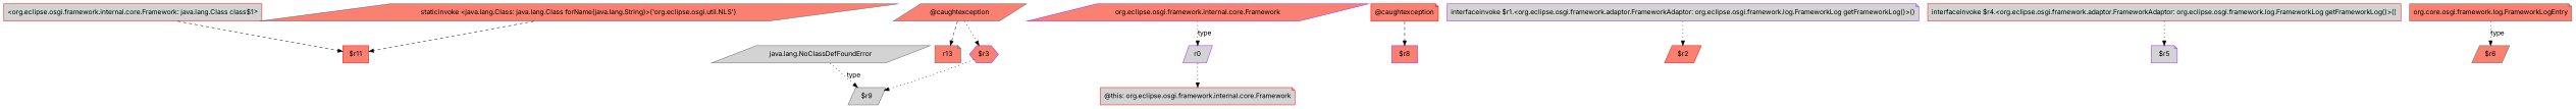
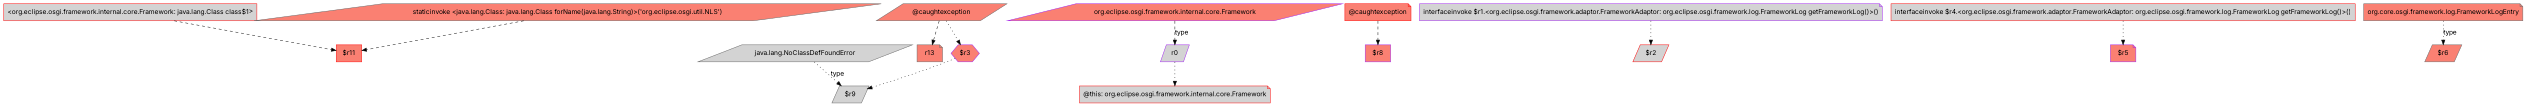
  digraph {
    fontname=Inter
    node [color=gray40 fillcolor=salmon fontname=Inter shape=parallelogram style=filled]
    edge [fontname=Inter style=dotted]
    n1 [color=red fillcolor=lightgrey label="<org.eclipse.osgi.framework.internal.core.Framework: java.lang.Class class$1>" shape=box]
    n2 [color=red label="$r11" shape=box]
    n3 [fillcolor=lightgrey label="java.lang.NoClassDefFoundError"]
    n4 [fillcolor=lightgrey label="$r9"]
    n5 [label="@caughtexception"]
    n6 [label=r13 shape=note]
    n7 [color=purple label="$r3" shape=hexagon]
    n8 [color=purple label="org.eclipse.osgi.framework.internal.core.Framework"]
    n9 [color=purple fillcolor=lightgrey label=r0]
    n10 [color=red fillcolor=lightgrey label="@this: org.eclipse.osgi.framework.internal.core.Framework" shape=note]
    n11 [label="staticinvoke <java.lang.Class: java.lang.Class forName(java.lang.String)>('org.eclipse.osgi.util.NLS')"]
    n12 [color=red label="@caughtexception" shape=note]
    n13 [color=purple label="$r8" shape=box]
    n14 [color=purple fillcolor=lightgrey label="interfaceinvoke $r1.<org.eclipse.osgi.framework.adaptor.FrameworkAdaptor: org.eclipse.osgi.framework.log.FrameworkLog getFrameworkLog()>()" shape=note]
-   n15 [color=red label="$r2"]
+   n15 [color=red fillcolor=lightgrey label="$r2"]
    n16 [color=red fillcolor=lightgrey label="interfaceinvoke $r4.<org.eclipse.osgi.framework.adaptor.FrameworkAdaptor: org.eclipse.osgi.framework.log.FrameworkLog getFrameworkLog()>()" shape=box]
-   n17 [color=purple fillcolor=lightgrey label="$r5" shape=note]
+   n17 [color=purple label="$r5" shape=note]
    n18 [label="org.core.osgi.framework.log.FrameworkLogEntry" shape=note]
    n19 [label="$r6"]
    n1 -> n2 [style=dashed]
    n3 -> n4 [label=type]
    n5 -> n6 [style=dashed]
    n5 -> n7
    n7 -> n4
-   n8 -> n9 [label=type]
+   n8 -> n9 [label=type style=dashed]
    n9 -> n10
    n11 -> n2 [style=dashed]
    n12 -> n13 [style=dashed]
    n14 -> n15
    n16 -> n17
    n18 -> n19 [label=type]
  }
